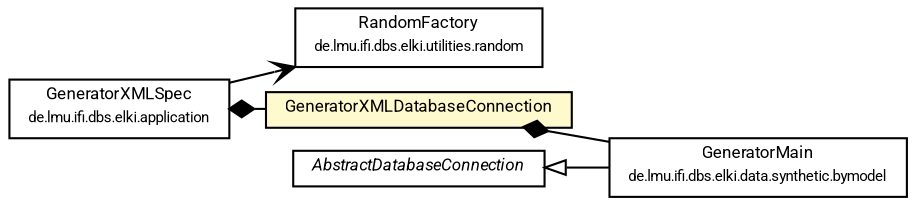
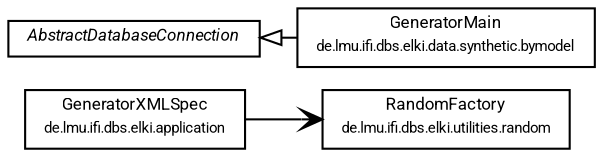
  digraph {
    fontname="JetBrains Mono"
    nodesep=0.15
    rankdir=LR
    ranksep=0.25
    node [fontcolor=black fontname="JetBrains Mono" fontsize=8 margin=0 shape=plaintext]
    edge [arrowhead=none color=black fontname="JetBrains Mono" fontsize=7 labelfontname=Roboto labelfontsize=7 weight=6 arrowtail=diamond dir=back]
    n1 [height=0 label=<<table title="de.lmu.ifi.dbs.elki.utilities.random.RandomFactory" border="0" cellborder="1" cellspacing="0" cellpadding="2" href="../utilities/random/RandomFactory.html" target="_parent"> 		<tr><td><table border="0" cellspacing="0" cellpadding="1"> 		<tr><td align="center" balign="center"> <font face="Roboto">RandomFactory</font> </td></tr> 		<tr><td align="center" balign="center"> <font face="Roboto" point-size="7.0">de.lmu.ifi.dbs.elki.utilities.random</font> </td></tr> 		</table></td></tr> 		</table>> width=0]
    n2 [height=0 label=<<table title="de.lmu.ifi.dbs.elki.application.GeneratorXMLSpec" border="0" cellborder="1" cellspacing="0" cellpadding="2" href="../application/GeneratorXMLSpec.html" target="_parent"> 		<tr><td><table border="0" cellspacing="0" cellpadding="1"> 		<tr><td align="center" balign="center"> <font face="Roboto">GeneratorXMLSpec</font> </td></tr> 		<tr><td align="center" balign="center"> <font face="Roboto" point-size="7.0">de.lmu.ifi.dbs.elki.application</font> </td></tr> 		</table></td></tr> 		</table>> width=0]
-   n3 [height=0 label=<<table title="de.lmu.ifi.dbs.elki.datasource.GeneratorXMLDatabaseConnection" border="0" cellborder="1" cellspacing="0" cellpadding="2" bgcolor="lemonChiffon" href="GeneratorXMLDatabaseConnection.html" target="_parent"> 		<tr><td><table border="0" cellspacing="0" cellpadding="1"> 		<tr><td align="center" balign="center"> <font face="Roboto">GeneratorXMLDatabaseConnection</font> </td></tr> 		</table></td></tr> 		</table>> width=0]
    n4 [height=0 label=<<table title="de.lmu.ifi.dbs.elki.data.synthetic.bymodel.GeneratorMain" border="0" cellborder="1" cellspacing="0" cellpadding="2" href="../data/synthetic/bymodel/GeneratorMain.html" target="_parent"> 		<tr><td><table border="0" cellspacing="0" cellpadding="1"> 		<tr><td align="center" balign="center"> <font face="Roboto">GeneratorMain</font> </td></tr> 		<tr><td align="center" balign="center"> <font face="Roboto" point-size="7.0">de.lmu.ifi.dbs.elki.data.synthetic.bymodel</font> </td></tr> 		</table></td></tr> 		</table>> width=0]
    n5 [height=0 label=<<table title="de.lmu.ifi.dbs.elki.datasource.AbstractDatabaseConnection" border="0" cellborder="1" cellspacing="0" cellpadding="2" href="AbstractDatabaseConnection.html" target="_parent"> 		<tr><td><table border="0" cellspacing="0" cellpadding="1"> 		<tr><td align="center" balign="center"> <font face="Roboto"><i>AbstractDatabaseConnection</i></font> </td></tr> 		</table></td></tr> 		</table>> width=0]
    n2 -> n1 [arrowhead=open weight=1 arrowtail="" dir=""]
-   n2 -> n3
-   n3 -> n4
    n5 -> n4 [arrowtail=empty weight=10 arrowhead=""]
  }
